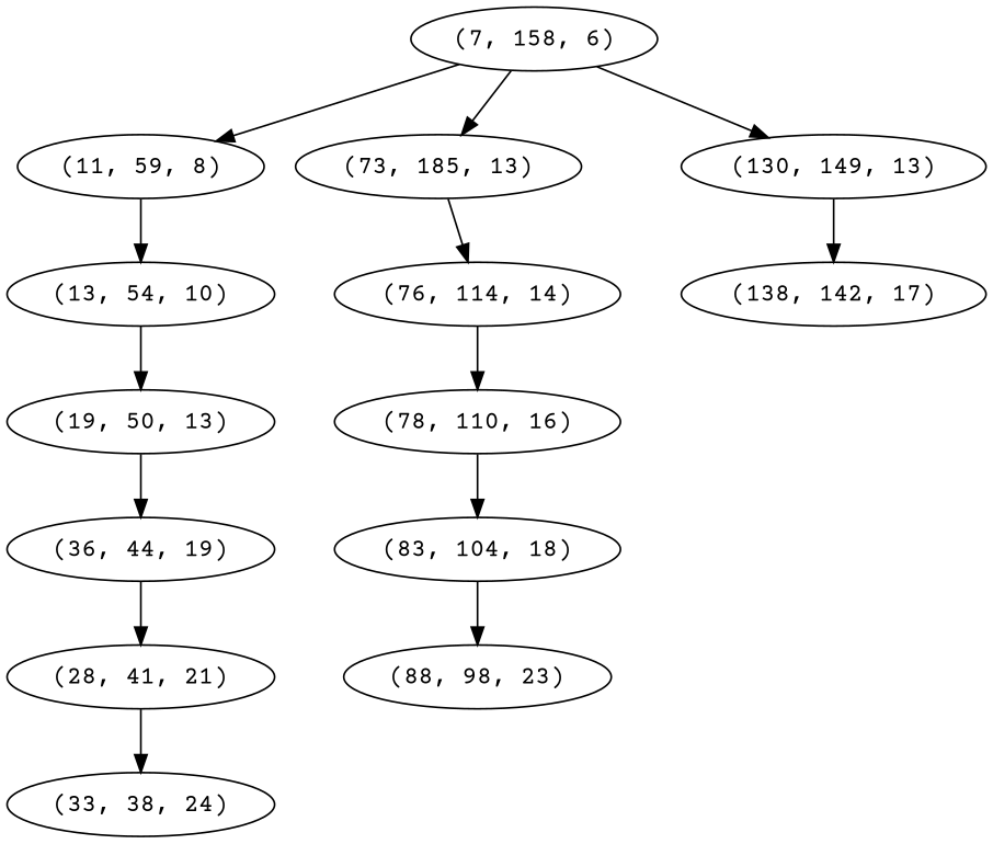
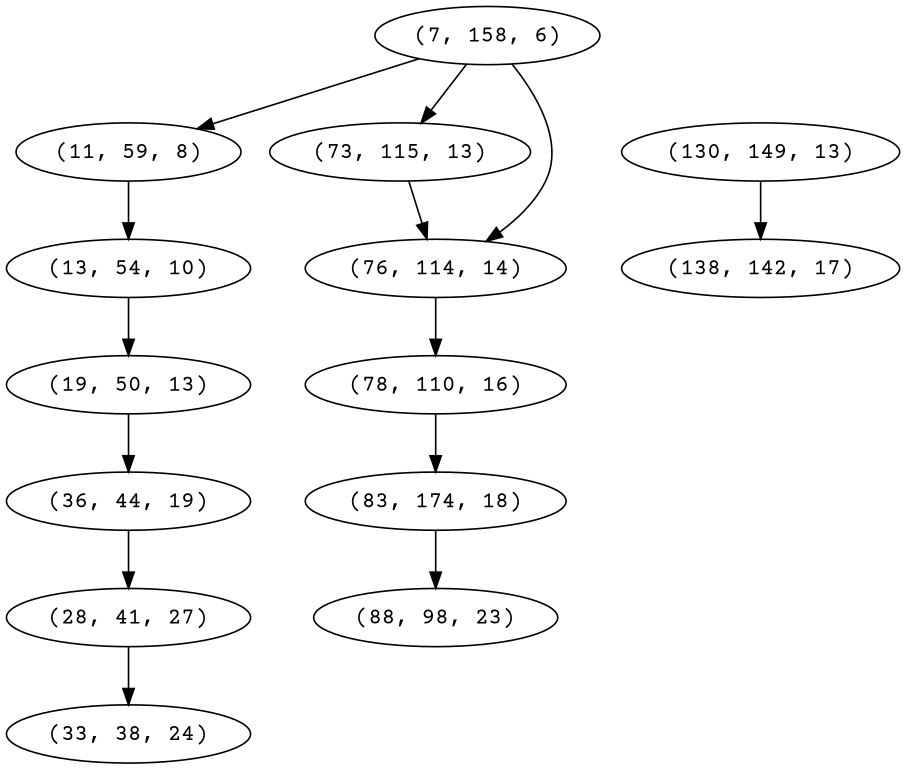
  digraph {
    fontname="Courier Prime"
    node [fontname="Courier Prime"]
    edge [fontname="Courier Prime"]
    "(7, 158, 6)"
    "(11, 59, 8)"
-   "(73, 115, 13)" [label="(73, 185, 13)"]
+   "(73, 115, 13)"
    "(130, 149, 13)"
    "(13, 54, 10)"
    "(76, 114, 14)"
    "(138, 142, 17)"
    "(19, 50, 13)"
    n9 [label="(36, 44, 19)"]
-   "(28, 41, 21)"
+   "(28, 41, 21)" [label="(28, 41, 27)"]
    "(33, 38, 24)"
    "(78, 110, 16)"
-   "(83, 104, 18)"
+   "(83, 104, 18)" [label="(83, 174, 18)"]
    "(88, 98, 23)"
    "(7, 158, 6)" -> "(11, 59, 8)"
    "(7, 158, 6)" -> "(73, 115, 13)"
-   "(7, 158, 6)" -> "(130, 149, 13)"
+   "(7, 158, 6)" -> "(76, 114, 14)"
    "(11, 59, 8)" -> "(13, 54, 10)"
    "(73, 115, 13)" -> "(76, 114, 14)"
    "(130, 149, 13)" -> "(138, 142, 17)"
    "(13, 54, 10)" -> "(19, 50, 13)"
    "(76, 114, 14)" -> "(78, 110, 16)"
    "(19, 50, 13)" -> n9
    n9 -> "(28, 41, 21)"
    "(28, 41, 21)" -> "(33, 38, 24)"
    "(78, 110, 16)" -> "(83, 104, 18)"
    "(83, 104, 18)" -> "(88, 98, 23)"
  }
